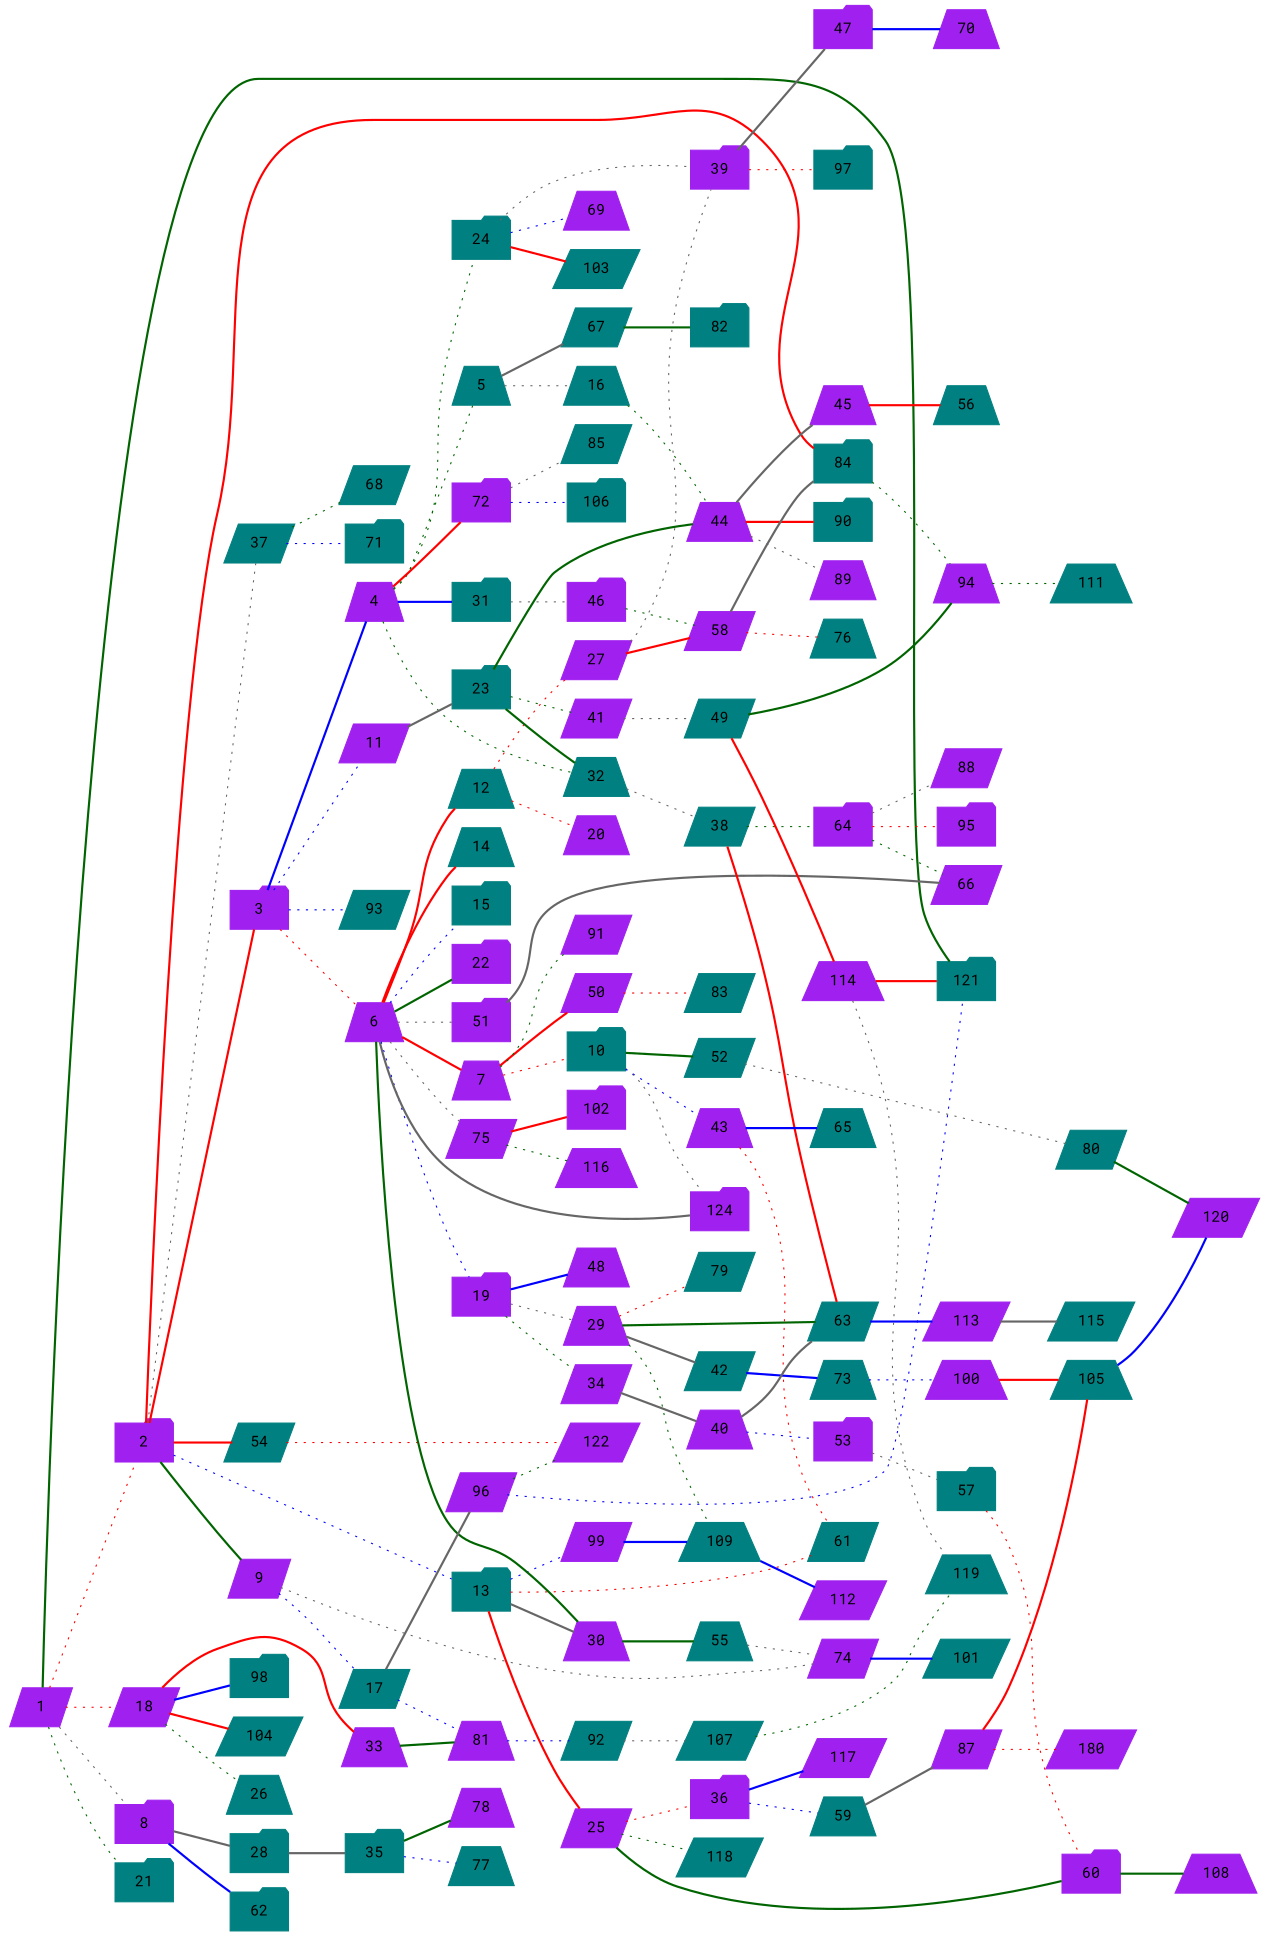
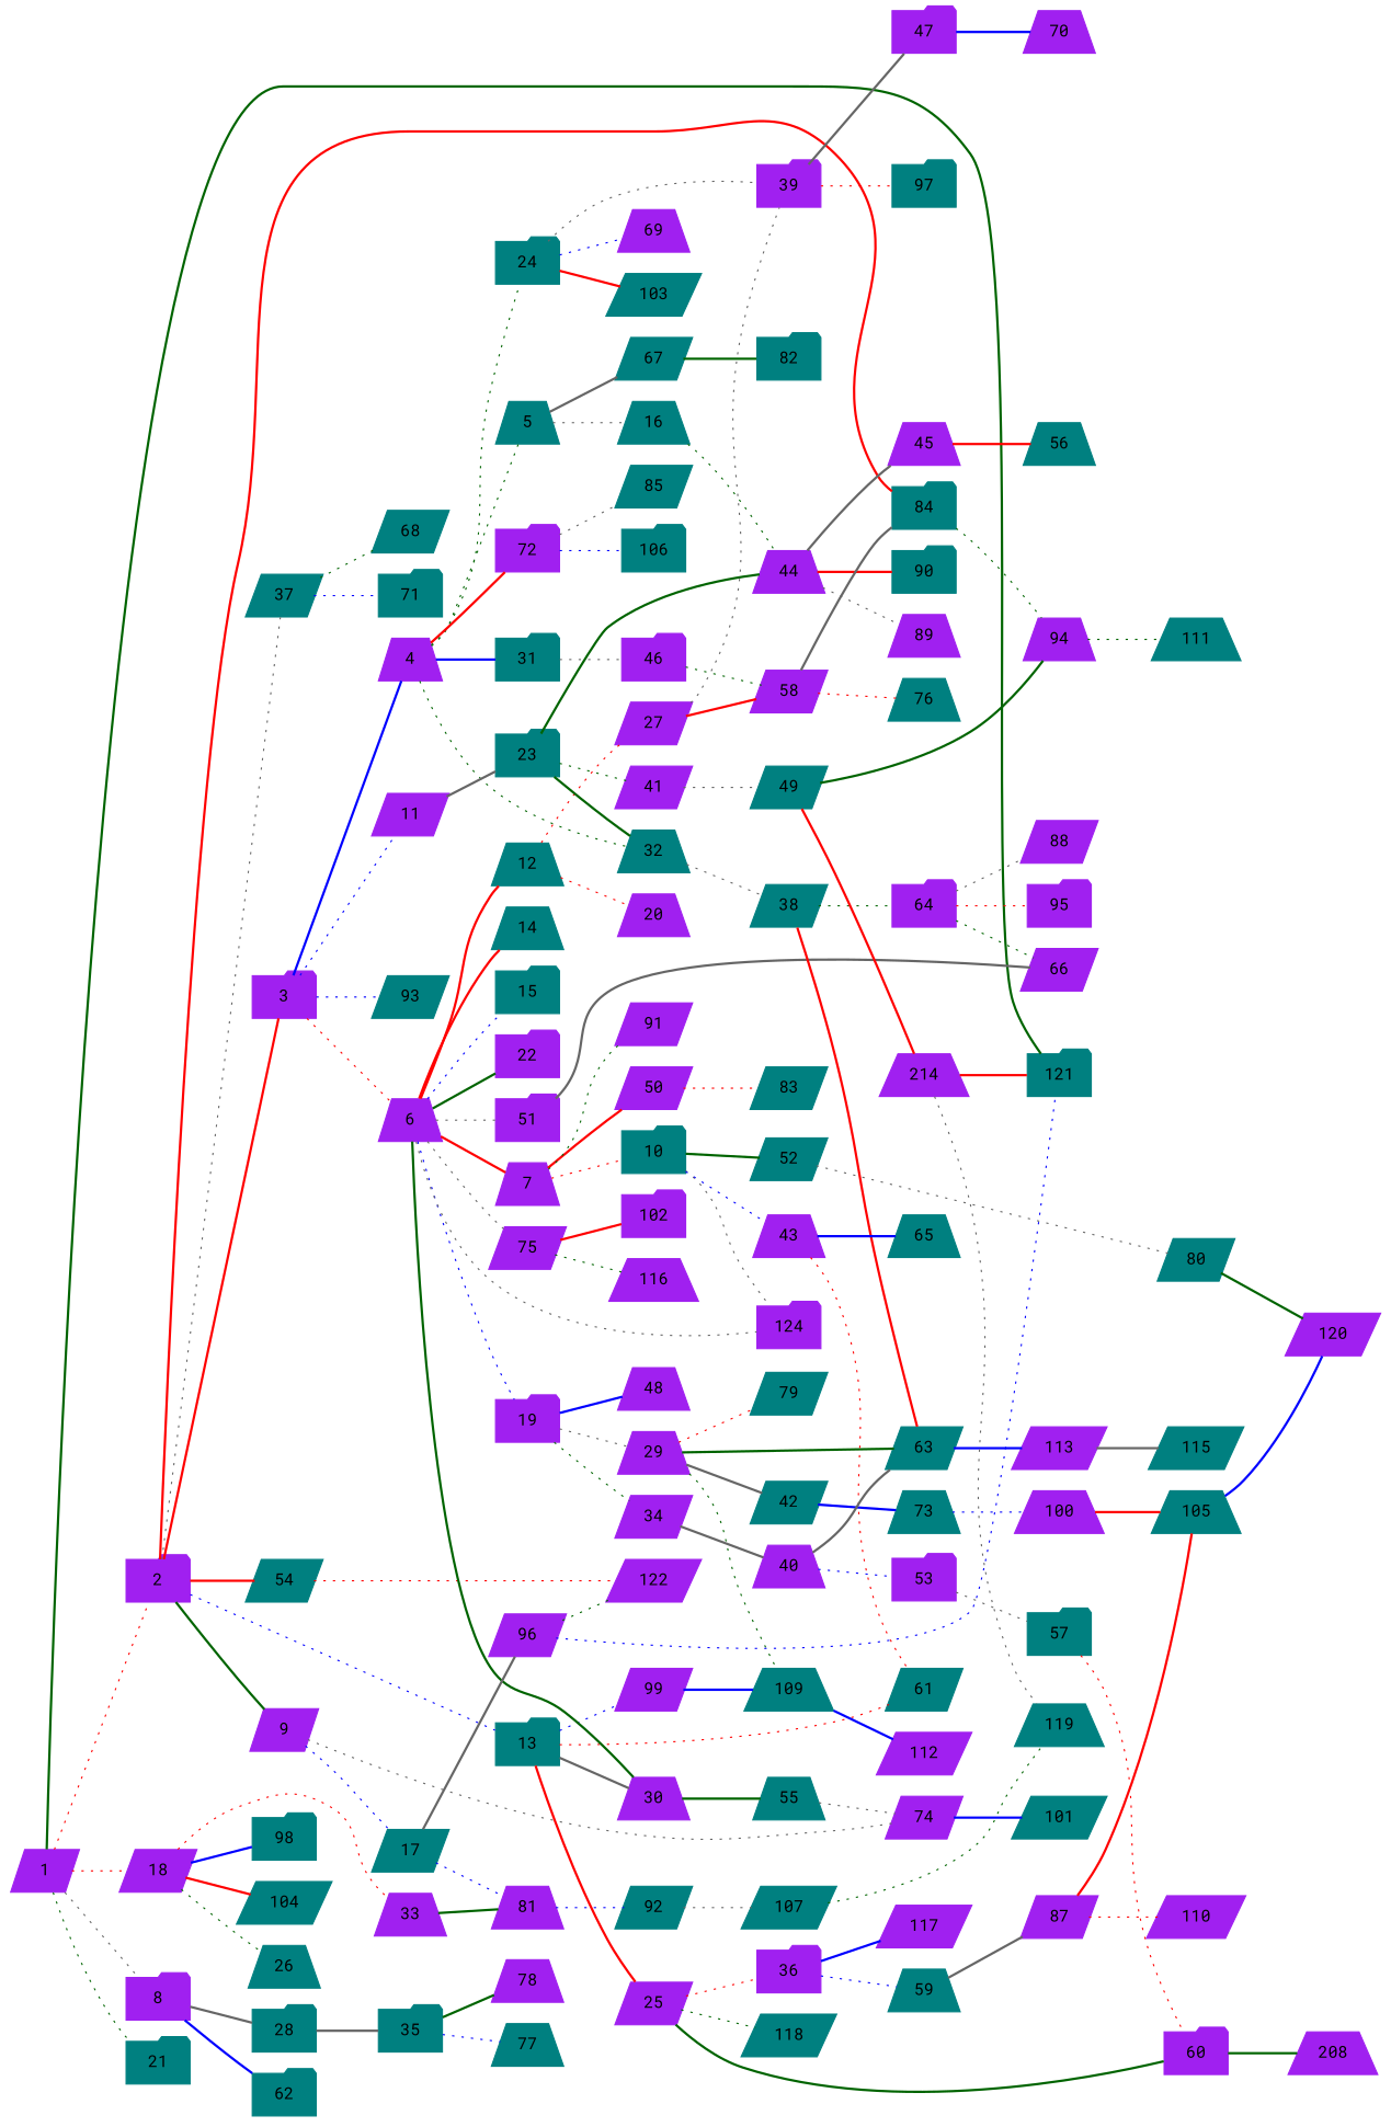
  graph {
    fontname="Roboto Mono"
    rankdir=LR
    node [color=purple fontname="Roboto Mono" shape=parallelogram style=filled]
    edge [color=red fontname="Roboto Mono" style=dotted]
    2 [shape=folder]
    1
    8 [shape=folder]
    18
    21 [color=teal shape=folder]
    121 [color=teal shape=folder]
    3 [shape=folder]
    9
    13 [color=teal shape=folder]
    37 [color=teal]
    54 [color=teal]
    84 [color=teal shape=folder]
    28 [color=teal shape=folder]
    62 [color=teal shape=folder]
    26 [color=teal shape=trapezium]
    33 [shape=trapezium]
    98 [color=teal shape=folder]
    104 [color=teal]
    4 [shape=trapezium]
    6 [shape=trapezium]
    11
    93 [color=teal]
    17 [color=teal]
    74
    30 [shape=trapezium]
    25
    61 [color=teal]
    99
    68 [color=teal]
    71 [color=teal shape=folder]
    122
    94 [shape=trapezium]
    5 [color=teal shape=trapezium]
    24 [color=teal shape=folder]
    31 [color=teal shape=folder]
    32 [color=teal shape=trapezium]
    72 [shape=folder]
    7 [shape=trapezium]
    12 [color=teal shape=trapezium]
    14 [color=teal shape=trapezium]
    15 [color=teal shape=folder]
    19 [shape=folder]
    22 [shape=folder]
    51 [shape=folder]
    75
    124 [shape=folder]
    23 [color=teal shape=folder]
    16 [color=teal shape=trapezium]
    67 [color=teal]
    39 [shape=folder]
    69 [shape=trapezium]
    103 [color=teal]
    46 [shape=folder]
    38 [color=teal]
    85 [color=teal]
    106 [color=teal shape=folder]
    44 [shape=trapezium]
    82 [color=teal shape=folder]
    10 [color=teal shape=folder]
    50
    91
    20 [shape=trapezium]
    27
    29 [shape=trapezium]
    34
    48 [shape=trapezium]
    55 [color=teal shape=trapezium]
    66
    102 [shape=folder]
    116 [shape=trapezium]
    43 [shape=trapezium]
    52 [color=teal]
    83 [color=teal]
    35 [color=teal shape=folder]
    81 [shape=trapezium]
    96
    101 [color=teal]
    65 [color=teal shape=trapezium]
    80 [color=teal]
    41
    58
    36 [shape=folder]
    60 [shape=folder]
    118 [color=teal]
    109 [color=teal shape=trapezium]
    45 [shape=trapezium]
    89 [shape=trapezium]
    90 [color=teal shape=folder]
    92 [color=teal]
    42 [color=teal]
    63 [color=teal]
    79 [color=teal]
    40 [shape=trapezium]
    49 [color=teal]
    47 [shape=folder]
    97 [color=teal shape=folder]
    59 [color=teal shape=trapezium]
    117
-   108 [shape=trapezium]
+   108 [shape=trapezium label=208]
    76 [color=teal shape=trapezium]
    77 [color=teal shape=trapezium]
    78 [shape=trapezium]
    73 [color=teal shape=trapezium]
    113
    112
    64 [shape=folder]
    53 [shape=folder]
    87
    88
    95 [shape=folder]
    70 [shape=trapezium]
    57 [color=teal shape=folder]
-   114 [shape=trapezium]
+   114 [shape=trapezium label=214]
    100 [shape=trapezium]
    56 [color=teal shape=trapezium]
    111 [color=teal shape=trapezium]
    119 [color=teal shape=trapezium]
    120
    105 [color=teal shape=trapezium]
-   110 [label=180]
+   110
    115 [color=teal]
    107 [color=teal]
    2 -- 3 [style=bold]
    2 -- 9 [color=darkgreen style=bold]
    2 -- 13 [color=blue]
    2 -- 37 [color=gray40]
    2 -- 54 [style=bold]
    2 -- 84 [style=bold]
    1 -- 2
    1 -- 8 [color=gray40]
    1 -- 18
    1 -- 21 [color=darkgreen]
    1 -- 121 [color=darkgreen style=bold]
    8 -- 28 [color=gray40 style=bold]
    8 -- 62 [color=blue style=bold]
    18 -- 26 [color=darkgreen]
-   18 -- 33 [style=bold]
+   18 -- 33
    18 -- 98 [color=blue style=bold]
    18 -- 104 [style=bold]
    3 -- 4 [color=blue style=bold]
    3 -- 6
    3 -- 11 [color=blue]
    3 -- 93 [color=blue]
    9 -- 17 [color=blue]
    9 -- 74 [color=gray40]
    13 -- 30 [color=gray40 style=bold]
    13 -- 25 [style=bold]
    13 -- 61
    13 -- 99 [color=blue]
    37 -- 68 [color=darkgreen]
    37 -- 71 [color=blue]
    54 -- 122
    84 -- 94 [color=darkgreen]
    28 -- 35 [color=gray40 style=bold]
    33 -- 81 [color=darkgreen style=bold]
    4 -- 5 [color=darkgreen]
    4 -- 24 [color=darkgreen]
    4 -- 31 [color=blue style=bold]
    4 -- 32 [color=darkgreen]
    4 -- 72 [style=bold]
    6 -- 30 [color=darkgreen style=bold]
    6 -- 7 [style=bold]
    6 -- 12 [style=bold]
    6 -- 14 [style=bold]
    6 -- 15 [color=blue]
    6 -- 19 [color=blue]
    6 -- 22 [color=darkgreen style=bold]
    6 -- 51 [color=gray40]
    6 -- 75 [color=gray40]
-   6 -- 124 [color=gray40 style=bold]
+   6 -- 124 [color=gray40]
    11 -- 23 [color=gray40 style=bold]
    17 -- 81 [color=blue]
    17 -- 96 [color=gray40 style=bold]
    74 -- 101 [color=blue style=bold]
    30 -- 55 [color=darkgreen style=bold]
    25 -- 36
    25 -- 60 [color=darkgreen style=bold]
    25 -- 118 [color=darkgreen]
    99 -- 109 [color=blue style=bold]
    94 -- 111 [color=darkgreen]
    5 -- 16 [color=gray40]
    5 -- 67 [color=gray40 style=bold]
    24 -- 39 [color=gray40]
    24 -- 69 [color=blue]
    24 -- 103 [style=bold]
    31 -- 46 [color=gray40]
    32 -- 38 [color=gray40]
    72 -- 85 [color=gray40]
    72 -- 106 [color=blue]
    7 -- 10
    7 -- 50 [style=bold]
    7 -- 91 [color=darkgreen]
    12 -- 20
    12 -- 27
    19 -- 29 [color=gray40]
    19 -- 34 [color=darkgreen]
    19 -- 48 [color=blue style=bold]
    51 -- 66 [color=gray40 style=bold]
    75 -- 102 [style=bold]
    75 -- 116 [color=darkgreen]
    23 -- 32 [color=darkgreen style=bold]
    23 -- 44 [color=darkgreen style=bold]
    23 -- 41 [color=darkgreen]
    16 -- 44 [color=darkgreen]
    67 -- 82 [color=darkgreen style=bold]
    39 -- 47 [color=gray40 style=bold]
    39 -- 97
    46 -- 58 [color=darkgreen]
    38 -- 63 [style=bold]
    38 -- 64 [color=darkgreen]
    44 -- 45 [color=gray40 style=bold]
    44 -- 89 [color=gray40]
    44 -- 90 [style=bold]
    10 -- 124 [color=gray40]
    10 -- 43 [color=blue]
    10 -- 52 [color=darkgreen style=bold]
    50 -- 83
    27 -- 39 [color=gray40]
    27 -- 58 [style=bold]
    29 -- 109 [color=darkgreen]
    29 -- 42 [color=gray40 style=bold]
    29 -- 63 [color=darkgreen style=bold]
    29 -- 79
    34 -- 40 [color=gray40 style=bold]
    55 -- 74 [color=gray40]
    43 -- 61
    43 -- 65 [color=blue style=bold]
    52 -- 80 [color=gray40]
    35 -- 77 [color=blue]
    35 -- 78 [color=darkgreen style=bold]
    81 -- 92 [color=blue]
    96 -- 121 [color=blue]
    96 -- 122 [color=darkgreen]
    80 -- 120 [color=darkgreen style=bold]
    41 -- 49 [color=gray40]
    58 -- 84 [color=gray40 style=bold]
    58 -- 76
    36 -- 59 [color=blue]
    36 -- 117 [color=blue style=bold]
    60 -- 108 [color=darkgreen style=bold]
    109 -- 112 [color=blue style=bold]
    45 -- 56 [style=bold]
    92 -- 107 [color=gray40]
    42 -- 73 [color=blue style=bold]
    63 -- 113 [color=blue style=bold]
    40 -- 63 [color=gray40 style=bold]
    40 -- 53 [color=blue]
    49 -- 94 [color=darkgreen style=bold]
    49 -- 114 [style=bold]
    47 -- 70 [color=blue style=bold]
    59 -- 87 [color=gray40 style=bold]
    73 -- 100 [color=blue]
    113 -- 115 [color=gray40 style=bold]
    64 -- 66 [color=darkgreen]
    64 -- 88 [color=gray40]
    64 -- 95
    53 -- 57 [color=gray40]
    87 -- 105 [style=bold]
    87 -- 110
    57 -- 60
    114 -- 121 [style=bold]
    114 -- 119 [color=gray40]
    100 -- 105 [style=bold]
    105 -- 120 [color=blue style=bold]
    107 -- 119 [color=darkgreen]
  }
